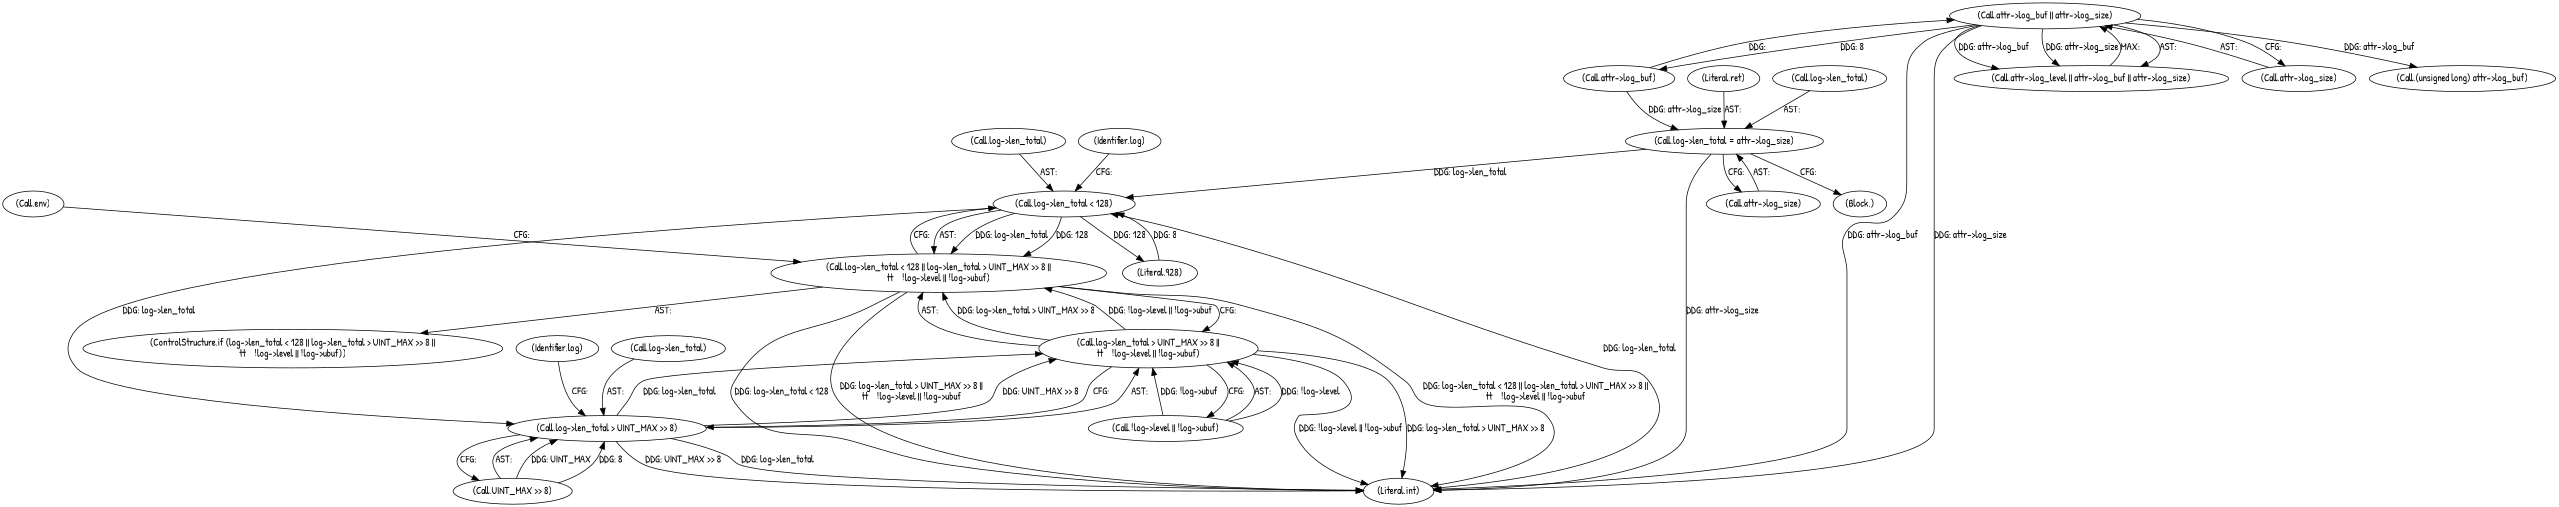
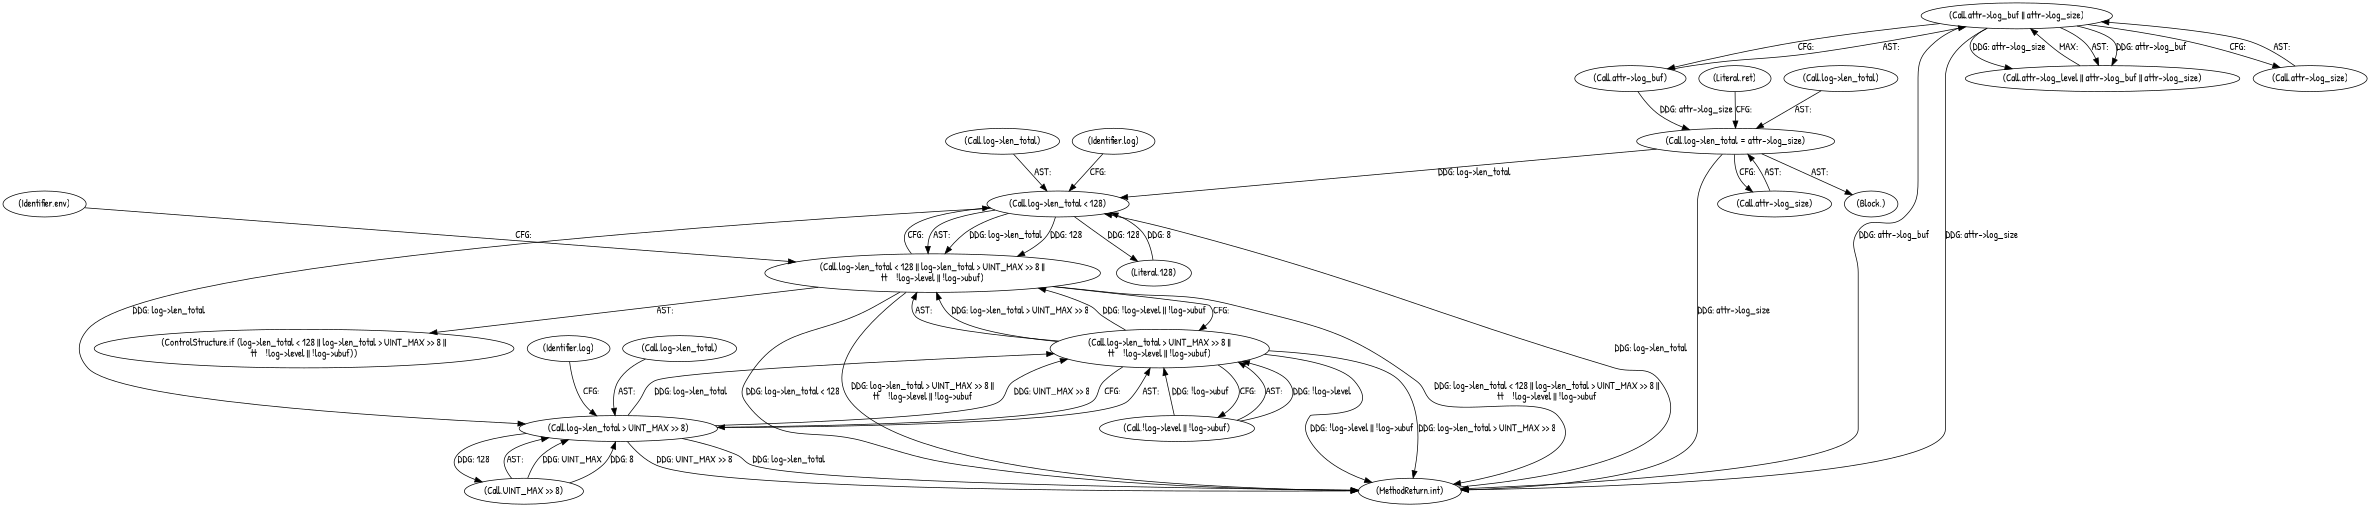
  digraph {
    fontname="Patrick Hand"
    node [fontname="Patrick Hand"]
    edge [fontname="Patrick Hand"]
    n1 [label="(Call,log->len_total = attr->log_size)"]
    n2 [label="(Call,log->len_total < 128)"]
    n3 [label="(Block,)"]
-   n4 [label="(Literal,int)"]
+   n4 [label="(MethodReturn,int)"]
    n5 [label="(Call,attr->log_size)"]
    n6 [label="(Call,log->len_total < 128 || log->len_total > UINT_MAX >> 8 ||\n\t\t    !log->level || !log->ubuf)"]
    n7 [label="(Call,log->len_total > UINT_MAX >> 8)"]
-   n8 [label="(Literal,928)"]
+   n8 [label="(Literal,128)"]
    n9 [label="(Call,attr->log_buf || attr->log_size)"]
    n10 [label="(Call,attr->log_level || attr->log_buf || attr->log_size)"]
    n11 [label="(Call,attr->log_size)"]
    n12 [label="(Call,attr->log_buf)"]
-   n13 [label="(Call,(unsigned long) attr->log_buf)"]
    n14 [label="(Call,log->len_total > UINT_MAX >> 8 ||\n\t\t    !log->level || !log->ubuf)"]
    n15 [label="(ControlStructure,if (log->len_total < 128 || log->len_total > UINT_MAX >> 8 ||\n\t\t    !log->level || !log->ubuf))"]
    n16 [label="(Call,UINT_MAX >> 8)"]
    n17 [label="(Call,!log->level || !log->ubuf)"]
    n18 [label="(Literal,ret)"]
    n19 [label="(Call,log->len_total)"]
    n20 [label="(Call,log->len_total)"]
-   n21 [label="(Call,env)"]
+   n21 [label="(Identifier,env)"]
    n22 [label="(Identifier,log)"]
    n23 [label="(Identifier,log)"]
    n24 [label="(Call,log->len_total)"]
    n1 -> n2 [label="DDG: log->len_total"]
-   n1 -> n3 [label="CFG: "]
+   n1 -> n3 [label="AST: "]
    n1 -> n4 [label="DDG: attr->log_size"]
    n1 -> n5 [label="CFG: "]
    n2 -> n6 [label="AST: "]
    n2 -> n6 [label="DDG: log->len_total"]
    n2 -> n6 [label="DDG: 128"]
    n2 -> n7 [label="DDG: log->len_total"]
    n2 -> n8 [label="DDG: 128"]
    n4 -> n2 [label="DDG: log->len_total"]
    n5 -> n1 [label="AST: "]
    n6 -> n2 [label="CFG: "]
    n6 -> n4 [label="DDG: log->len_total > UINT_MAX >> 8 ||\n\t\t    !log->level || !log->ubuf"]
    n6 -> n4 [label="DDG: log->len_total < 128 || log->len_total > UINT_MAX >> 8 ||\n\t\t    !log->level || !log->ubuf"]
    n6 -> n4 [label="DDG: log->len_total < 128"]
    n6 -> n14 [label="CFG: "]
    n6 -> n15 [label="AST: "]
    n7 -> n4 [label="DDG: log->len_total"]
    n7 -> n4 [label="DDG: UINT_MAX >> 8"]
    n7 -> n14 [label="AST: "]
    n7 -> n14 [label="DDG: log->len_total"]
    n7 -> n14 [label="DDG: UINT_MAX >> 8"]
-   n7 -> n16 [label="CFG: "]
+   n7 -> n16 [label="DDG: 128"]
    n8 -> n2 [label="DDG: 8"]
    n9 -> n4 [label="DDG: attr->log_buf"]
    n9 -> n4 [label="DDG: attr->log_size"]
    n9 -> n10 [label="AST: "]
    n9 -> n10 [label="DDG: attr->log_buf"]
    n9 -> n10 [label="DDG: attr->log_size"]
    n9 -> n11 [label="CFG: "]
-   n9 -> n12 [label="DDG: 8"]
-   n9 -> n13 [label="DDG: attr->log_buf"]
+   n9 -> n12 [label="CFG: "]
    n10 -> n9 [label="MAX: "]
    n11 -> n9 [label="AST: "]
    n12 -> n1 [label="DDG: attr->log_size"]
-   n12 -> n9 [label="DDG: "]
+   n12 -> n9 [label="AST: "]
    n14 -> n4 [label="DDG: log->len_total > UINT_MAX >> 8"]
    n14 -> n4 [label="DDG: !log->level || !log->ubuf"]
    n14 -> n6 [label="AST: "]
    n14 -> n6 [label="DDG: log->len_total > UINT_MAX >> 8"]
    n14 -> n6 [label="DDG: !log->level || !log->ubuf"]
    n14 -> n7 [label="CFG: "]
    n14 -> n17 [label="CFG: "]
    n16 -> n7 [label="AST: "]
    n16 -> n7 [label="DDG: UINT_MAX"]
    n16 -> n7 [label="DDG: 8"]
    n17 -> n14 [label="AST: "]
    n17 -> n14 [label="DDG: !log->level"]
    n17 -> n14 [label="DDG: !log->ubuf"]
-   n18 -> n1 [label="AST: "]
+   n18 -> n1 [label="CFG: "]
    n19 -> n1 [label="AST: "]
    n20 -> n2 [label="AST: "]
    n21 -> n6 [label="CFG: "]
    n22 -> n7 [label="CFG: "]
    n23 -> n2 [label="CFG: "]
    n24 -> n7 [label="AST: "]
  }
